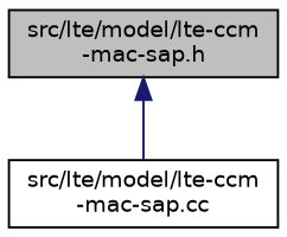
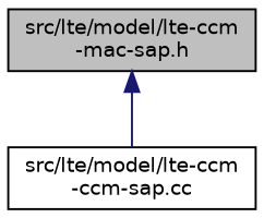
  digraph {
    node [color=black fontname=Helvetica fontsize=10 shape=record style=filled]
    n1 [fillcolor=grey75 fontcolor=black height=0.2 label="src/lte/model/lte-ccm\l-mac-sap.h" width=0.4]
-   n2 [fillcolor=white height=0.2 label="src/lte/model/lte-ccm\l-mac-sap.cc" width=0.4]
+   n2 [fillcolor=white height=0.2 label="src/lte/model/lte-ccm\l-ccm-sap.cc" width=0.4]
    n1 -> n2 [color=midnightblue dir=back fontname=Helvetica fontsize=10 labelfontname=Helvetica labelfontsize=10 style=solid]
  }
